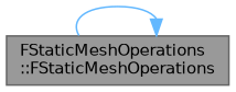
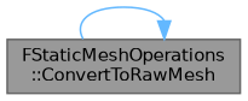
  digraph {
    rankdir=LR
-   n1 [color=gray40 fillcolor=grey60 fontcolor=black fontname=Helvetica fontsize=10 height=0.2 label="FStaticMeshOperations\l::FStaticMeshOperations" shape=box style=filled width=0.4]
+   n1 [color=gray40 fillcolor=grey60 fontcolor=black fontname=Helvetica fontsize=10 height=0.2 label="FStaticMeshOperations\l::ConvertToRawMesh" shape=box style=filled width=0.4]
    n1 -> n1 [color=steelblue1 fontname=Helvetica fontsize=10 labelfontname=Helvetica labelfontsize=10 style=solid]
  }
